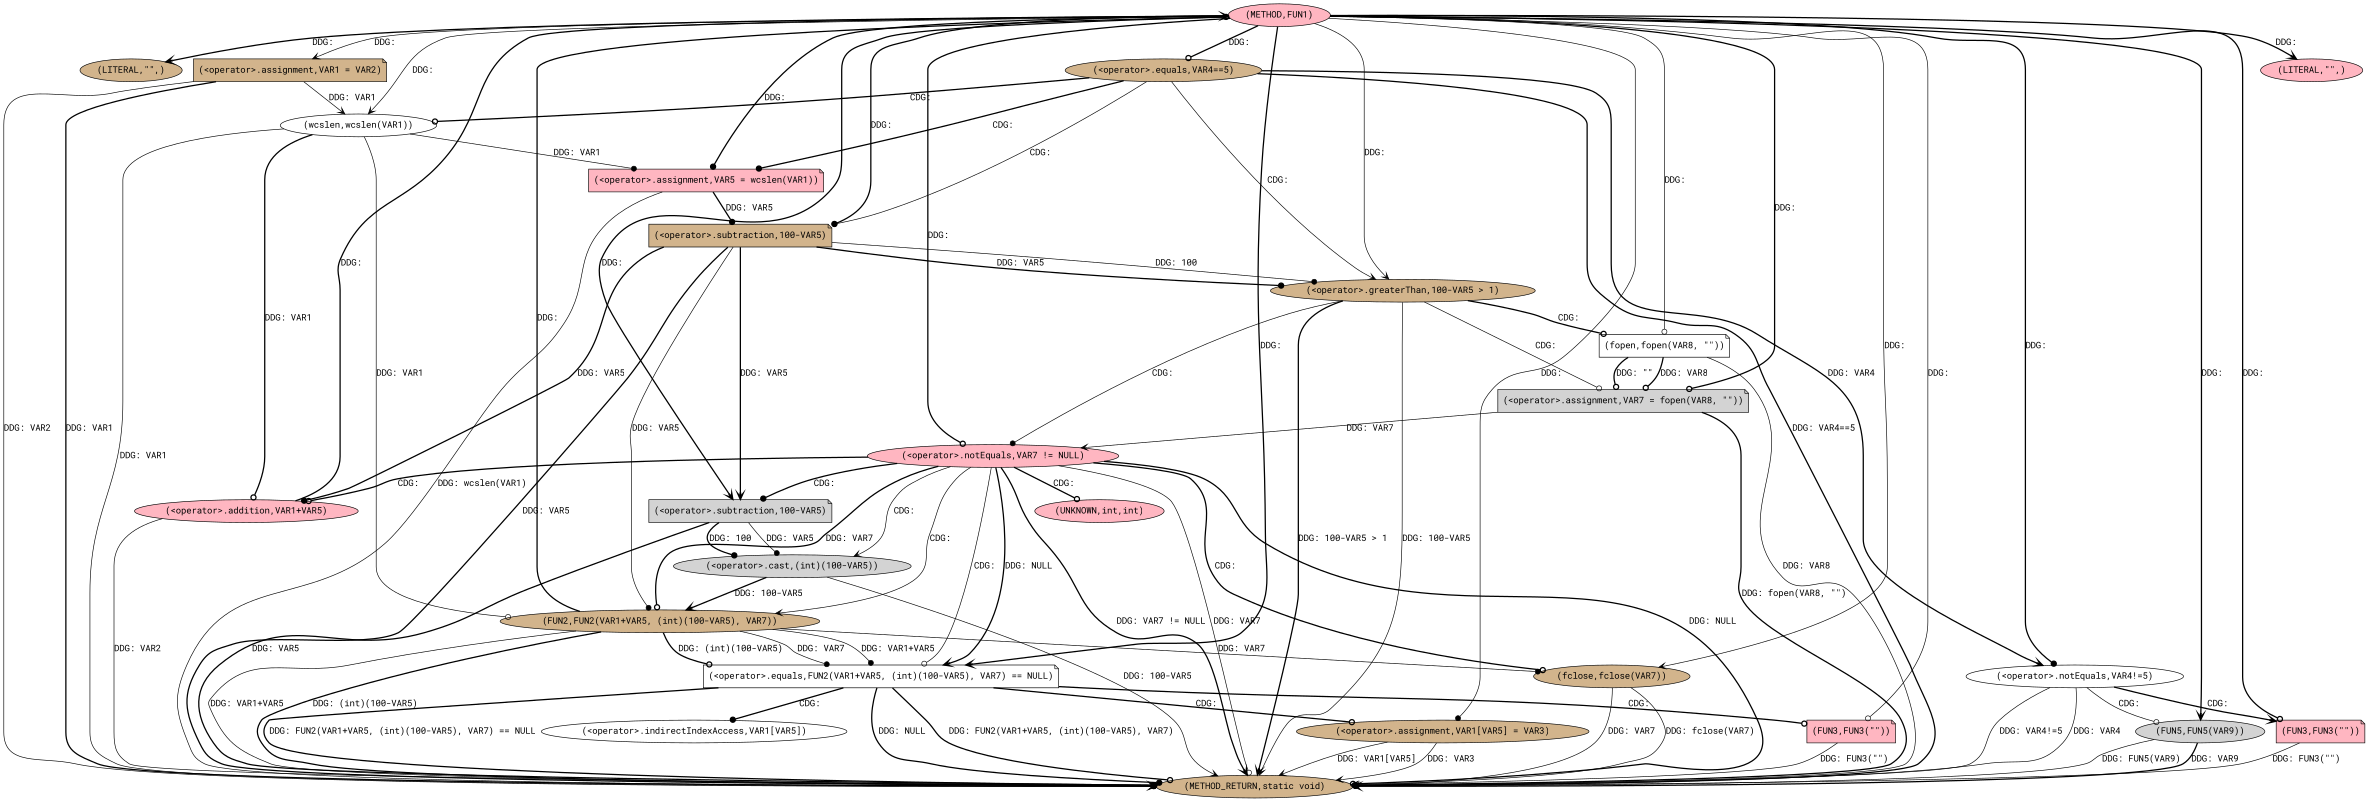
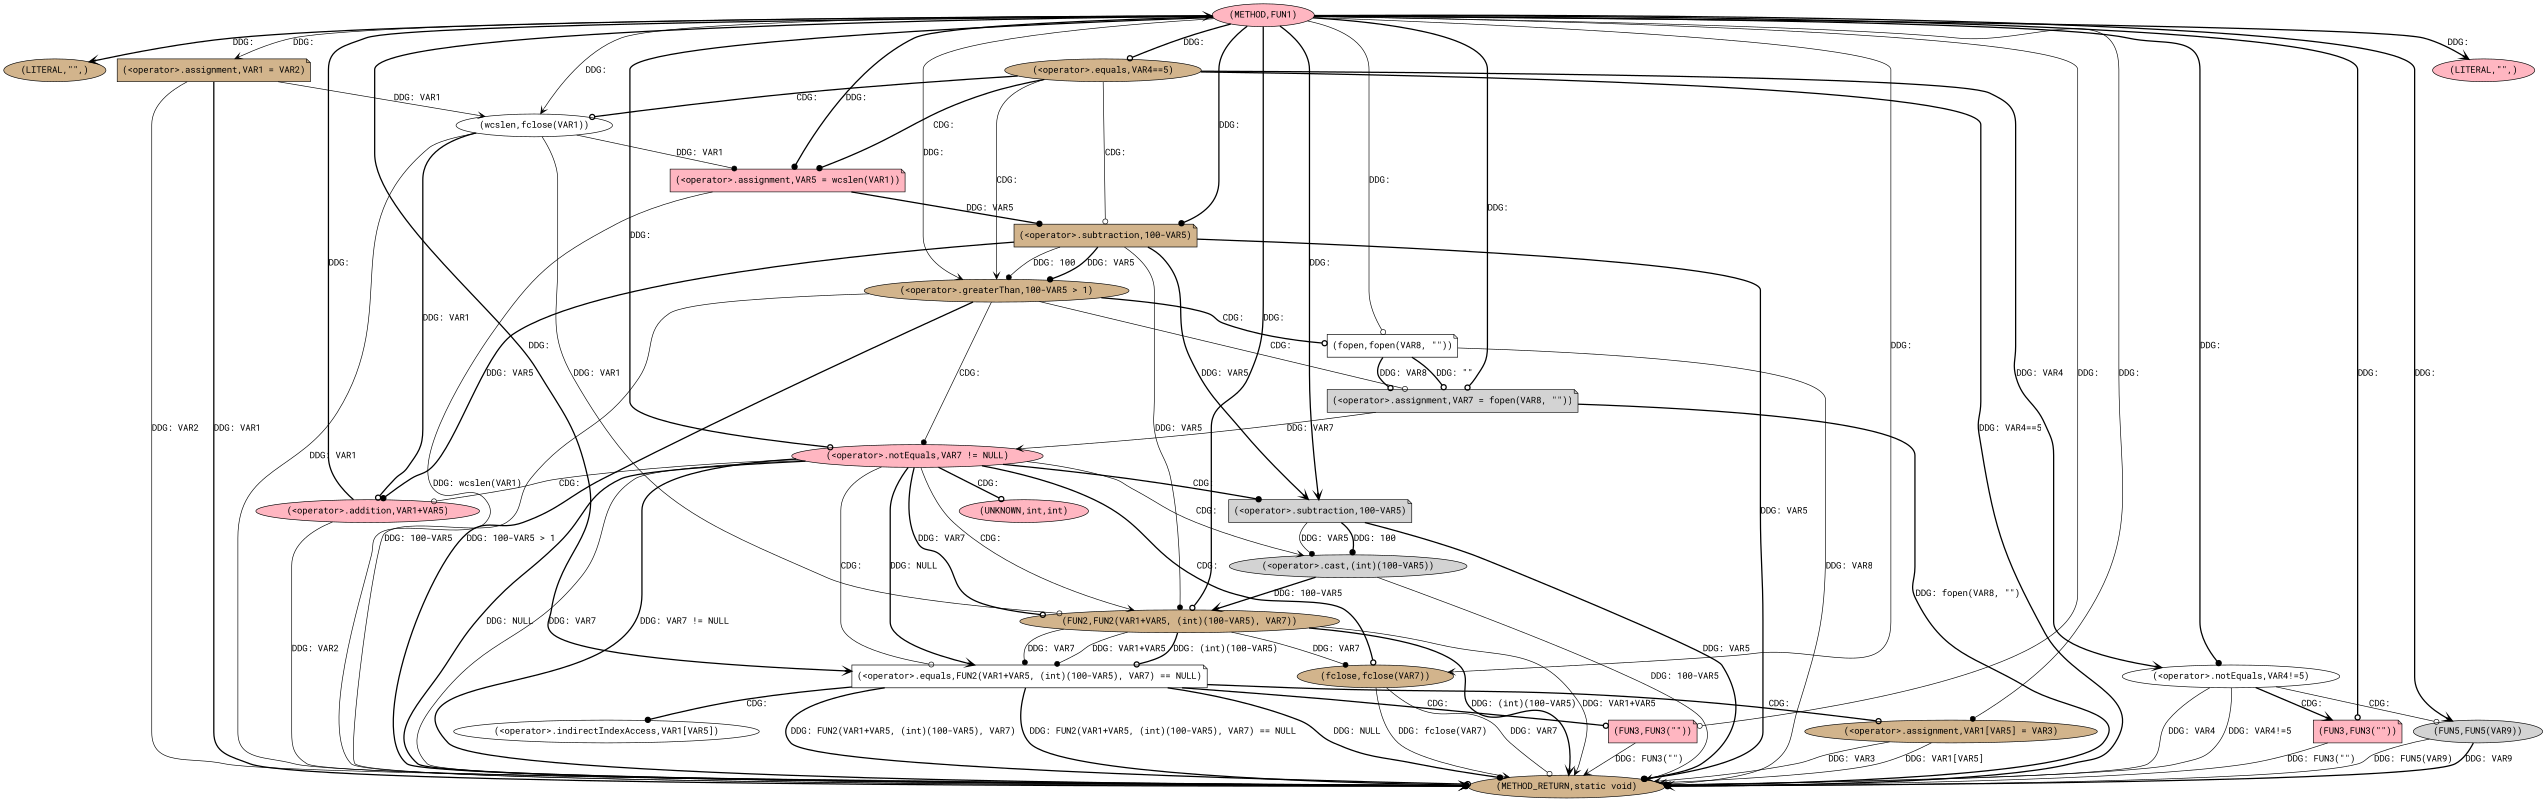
  digraph {
    fontname="Roboto Mono"
    node [fillcolor=tan fontname="Roboto Mono" shape=ellipse style=filled]
    edge [arrowhead=odot fontname="Roboto Mono" style=bold]
    n1 [fillcolor=lightpink label="(METHOD,FUN1)"]
    n2 [label="(LITERAL,\"\",)"]
    n3 [label="(<operator>.assignment,VAR1 = VAR2)" shape=note]
    n4 [label="(<operator>.equals,VAR4==5)"]
    n5 [fillcolor=lightpink label="(<operator>.assignment,VAR5 = wcslen(VAR1))" shape=note]
-   n6 [fillcolor=white label="(wcslen,wcslen(VAR1))"]
+   n6 [fillcolor=white label="(wcslen,fclose(VAR1))"]
    n7 [label="(<operator>.greaterThan,100-VAR5 > 1)"]
    n8 [label="(<operator>.subtraction,100-VAR5)" shape=note]
    n9 [fillcolor=lightgrey label="(<operator>.assignment,VAR7 = fopen(VAR8, \"\"))" shape=note]
    n10 [fillcolor=white label="(fopen,fopen(VAR8, \"\"))" shape=note]
    n11 [fillcolor=lightpink label="(<operator>.notEquals,VAR7 != NULL)"]
    n12 [fillcolor=white label="(<operator>.equals,FUN2(VAR1+VAR5, (int)(100-VAR5), VAR7) == NULL)" shape=note]
    n13 [label="(FUN2,FUN2(VAR1+VAR5, (int)(100-VAR5), VAR7))"]
    n14 [fillcolor=lightgrey label="(<operator>.subtraction,100-VAR5)" shape=note]
    n15 [fillcolor=lightpink label="(FUN3,FUN3(\"\"))" shape=note]
    n16 [label="(<operator>.assignment,VAR1[VAR5] = VAR3)"]
    n17 [label="(fclose,fclose(VAR7))"]
    n18 [fillcolor=white label="(<operator>.notEquals,VAR4!=5)"]
    n19 [fillcolor=lightpink label="(FUN3,FUN3(\"\"))" shape=note]
    n20 [fillcolor=lightpink label="(LITERAL,\"\",)"]
    n21 [fillcolor=lightgrey label="(FUN5,FUN5(VAR9))"]
    n22 [label="(METHOD_RETURN,static void)"]
    n23 [fillcolor=lightpink label="(<operator>.addition,VAR1+VAR5)"]
    n24 [fillcolor=lightgrey label="(<operator>.cast,(int)(100-VAR5))"]
    n25 [fillcolor=lightpink label="(UNKNOWN,int,int)"]
    n26 [fillcolor=white label="(<operator>.indirectIndexAccess,VAR1[VAR5])"]
    n1 -> n2 [arrowhead=vee label="DDG: "]
    n1 -> n3 [arrowhead=vee label="DDG: " style=solid]
    n1 -> n4 [label="DDG: "]
    n1 -> n5 [arrowhead=dot label="DDG: "]
    n1 -> n6 [arrowhead=vee label="DDG: " style=solid]
    n1 -> n7 [arrowhead=vee label="DDG: " style=solid]
    n1 -> n8 [arrowhead=dot label="DDG: "]
    n1 -> n9 [label="DDG: "]
    n1 -> n10 [label="DDG: " style=solid]
    n1 -> n11 [label="DDG: "]
    n1 -> n12 [arrowhead=vee label="DDG: "]
-   n13 -> n1 [label="DDG: "]
+   n1 -> n13 [label="DDG: "]
    n1 -> n14 [arrowhead=vee label="DDG: "]
    n1 -> n15 [label="DDG: " style=solid]
    n1 -> n16 [arrowhead=dot label="DDG: " style=solid]
    n1 -> n17 [arrowhead=vee label="DDG: " style=solid]
    n1 -> n18 [arrowhead=dot label="DDG: "]
    n1 -> n19 [label="DDG: "]
    n1 -> n20 [arrowhead=vee label="DDG: "]
    n1 -> n21 [arrowhead=vee label="DDG: "]
    n3 -> n6 [arrowhead=vee label="DDG: VAR1" style=solid]
    n3 -> n22 [label="DDG: VAR1"]
    n3 -> n22 [arrowhead=vee label="DDG: VAR2" style=solid]
    n4 -> n5 [arrowhead=dot label="CDG: "]
    n4 -> n6 [label="CDG: "]
    n4 -> n7 [arrowhead=vee label="CDG: " style=solid]
    n4 -> n8 [label="CDG: " style=solid]
    n4 -> n18 [arrowhead=vee label="DDG: VAR4"]
    n4 -> n22 [label="DDG: VAR4==5"]
    n5 -> n8 [arrowhead=dot label="DDG: VAR5"]
    n5 -> n22 [label="DDG: wcslen(VAR1)" style=solid]
    n6 -> n5 [arrowhead=dot label="DDG: VAR1" style=solid]
    n6 -> n13 [label="DDG: VAR1" style=solid]
    n6 -> n22 [label="DDG: VAR1" style=solid]
    n6 -> n23 [label="DDG: VAR1"]
    n7 -> n9 [label="CDG: " style=solid]
    n7 -> n10 [label="CDG: "]
    n7 -> n11 [arrowhead=dot label="CDG: " style=solid]
    n7 -> n22 [arrowhead=vee label="DDG: 100-VAR5" style=solid]
    n7 -> n22 [arrowhead=vee label="DDG: 100-VAR5 > 1"]
    n8 -> n7 [arrowhead=dot label="DDG: 100" style=solid]
    n8 -> n7 [arrowhead=dot label="DDG: VAR5"]
    n8 -> n13 [arrowhead=dot label="DDG: VAR5" style=solid]
    n8 -> n14 [arrowhead=vee label="DDG: VAR5"]
    n8 -> n22 [arrowhead=dot label="DDG: VAR5"]
    n8 -> n23 [arrowhead=dot label="DDG: VAR5"]
    n9 -> n11 [arrowhead=vee label="DDG: VAR7" style=solid]
    n9 -> n22 [label="DDG: fopen(VAR8, \"\")"]
    n10 -> n9 [label="DDG: VAR8"]
    n10 -> n9 [label="DDG: \"\""]
    n10 -> n22 [arrowhead=dot label="DDG: VAR8" style=solid]
    n11 -> n12 [arrowhead=vee label="DDG: NULL"]
    n11 -> n12 [label="CDG: " style=solid]
    n11 -> n13 [label="DDG: VAR7"]
    n11 -> n13 [arrowhead=vee label="CDG: " style=solid]
    n11 -> n14 [arrowhead=dot label="CDG: "]
    n11 -> n17 [label="CDG: "]
    n11 -> n22 [label="DDG: VAR7" style=solid]
    n11 -> n22 [arrowhead=vee label="DDG: VAR7 != NULL"]
    n11 -> n22 [label="DDG: NULL"]
-   n11 -> n23 [label="CDG: "]
+   n11 -> n23 [label="CDG: " style=solid]
    n11 -> n24 [arrowhead=vee label="CDG: " style=solid]
    n11 -> n25 [label="CDG: "]
    n12 -> n15 [label="CDG: "]
    n12 -> n16 [label="CDG: "]
    n12 -> n22 [arrowhead=dot label="DDG: NULL"]
    n12 -> n22 [label="DDG: FUN2(VAR1+VAR5, (int)(100-VAR5), VAR7)"]
    n12 -> n22 [arrowhead=dot label="DDG: FUN2(VAR1+VAR5, (int)(100-VAR5), VAR7) == NULL"]
    n12 -> n26 [arrowhead=dot label="CDG: "]
    n13 -> n12 [arrowhead=dot label="DDG: VAR1+VAR5" style=solid]
    n13 -> n12 [label="DDG: (int)(100-VAR5)"]
    n13 -> n12 [arrowhead=dot label="DDG: VAR7" style=solid]
    n13 -> n17 [arrowhead=dot label="DDG: VAR7" style=solid]
    n13 -> n22 [arrowhead=vee label="DDG: (int)(100-VAR5)"]
    n13 -> n22 [arrowhead=vee label="DDG: VAR1+VAR5" style=solid]
    n14 -> n22 [arrowhead=dot label="DDG: VAR5"]
    n14 -> n24 [arrowhead=dot label="DDG: 100"]
    n14 -> n24 [arrowhead=dot label="DDG: VAR5" style=solid]
    n15 -> n22 [arrowhead=vee label="DDG: FUN3(\"\")" style=solid]
    n16 -> n22 [arrowhead=vee label="DDG: VAR1[VAR5]" style=solid]
    n16 -> n22 [arrowhead=vee label="DDG: VAR3" style=solid]
    n17 -> n22 [arrowhead=vee label="DDG: fclose(VAR7)" style=solid]
    n17 -> n22 [label="DDG: VAR7" style=solid]
    n18 -> n19 [arrowhead=vee label="CDG: "]
    n18 -> n21 [label="CDG: " style=solid]
    n18 -> n22 [arrowhead=vee label="DDG: VAR4!=5" style=solid]
    n18 -> n22 [label="DDG: VAR4" style=solid]
    n19 -> n22 [arrowhead=dot label="DDG: FUN3(\"\")" style=solid]
    n21 -> n22 [arrowhead=vee label="DDG: VAR9"]
    n21 -> n22 [arrowhead=dot label="DDG: FUN5(VAR9)" style=solid]
    n23 -> n1 [arrowhead=vee label="DDG: "]
    n23 -> n22 [arrowhead=dot label="DDG: VAR2" style=solid]
    n24 -> n13 [arrowhead=vee label="DDG: 100-VAR5"]
    n24 -> n22 [arrowhead=vee label="DDG: 100-VAR5" style=solid]
  }
